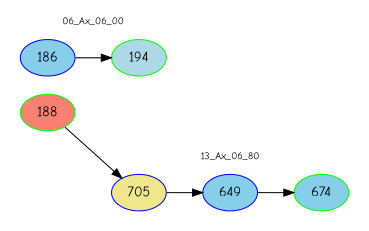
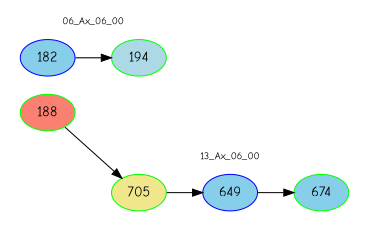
  digraph {
    fontname="Comic Neue"
    rankdir=LR
    node [color=green fillcolor=skyblue fontname="Comic Neue" style=filled]
    edge [color=black fontname="Comic Neue"]
    n1 [fillcolor=salmon label=188]
-   n2 [color=blue label=186]
+   n2 [color=blue label=182]
    n3 [fillcolor=lightblue label=194]
-   n4 [color=blue fillcolor=khaki label=705]
+   n4 [fillcolor=khaki label=705]
    n5 [color=blue label=649]
    n6 [label=674]
    subgraph cluster_1 {
      color=white
      fontsize=10
      label="06_Ax_06_00"
      n1
      n2
      n3
    }
    subgraph cluster_2 {
      color=white
      fontsize=10
-     label="13_Ax_06_80"
+     label="13_Ax_06_00"
      n4
      n5
      n6
    }
    n1 -> n4
    n2 -> n3
    n4 -> n5
    n5 -> n6
  }
